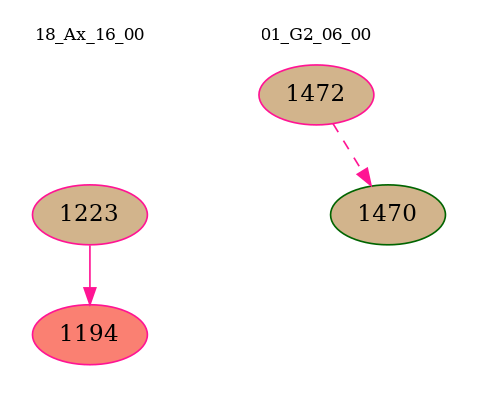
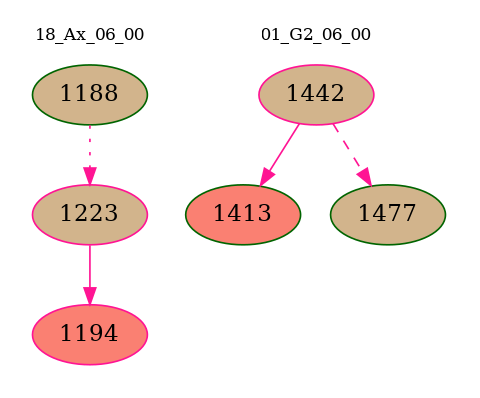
  digraph {
    node [color=darkgreen fillcolor=tan style=filled]
    edge [color=deeppink style=solid]
+   n1 [label=1188]
    n2 [color=deeppink label=1223]
    n3 [color=deeppink fillcolor=salmon label=1194]
-   n4 [color=deeppink label=1472]
-   n6 [label=1470]
+   n4 [color=deeppink label=1442]
+   n5 [fillcolor=salmon label=1413]
+   n6 [label=1477]
    subgraph cluster_1 {
      color=white
      fontsize=10
-     label="18_Ax_16_00"
+     label="18_Ax_06_00"
+     n1
      n2
      n3
    }
    subgraph cluster_2 {
      color=white
      fontsize=10
      label="01_G2_06_00"
      n4
+     n5
      n6
    }
+   n1 -> n2 [style=dotted]
    n2 -> n3
+   n4 -> n5
    n4 -> n6 [style=dashed]
  }
